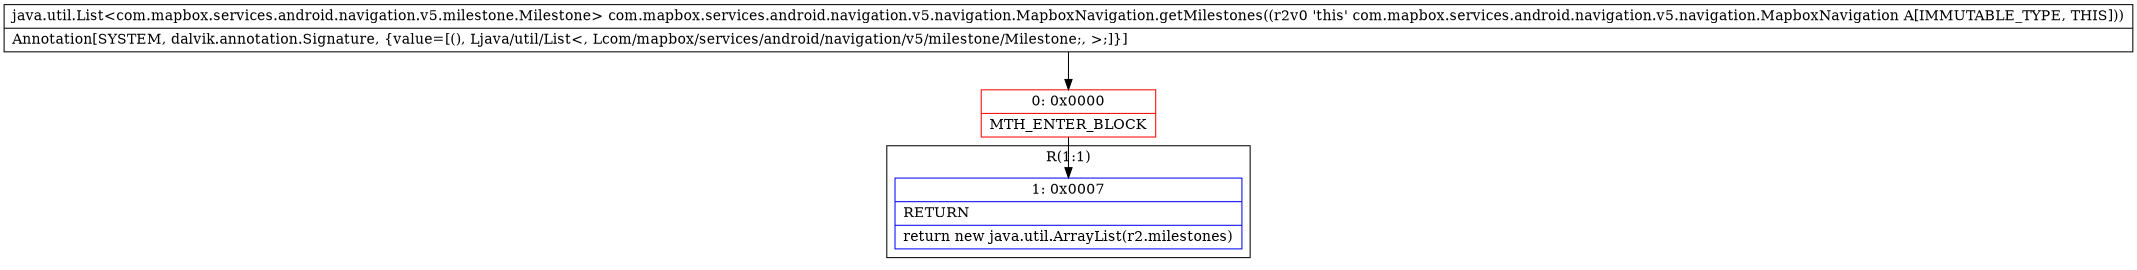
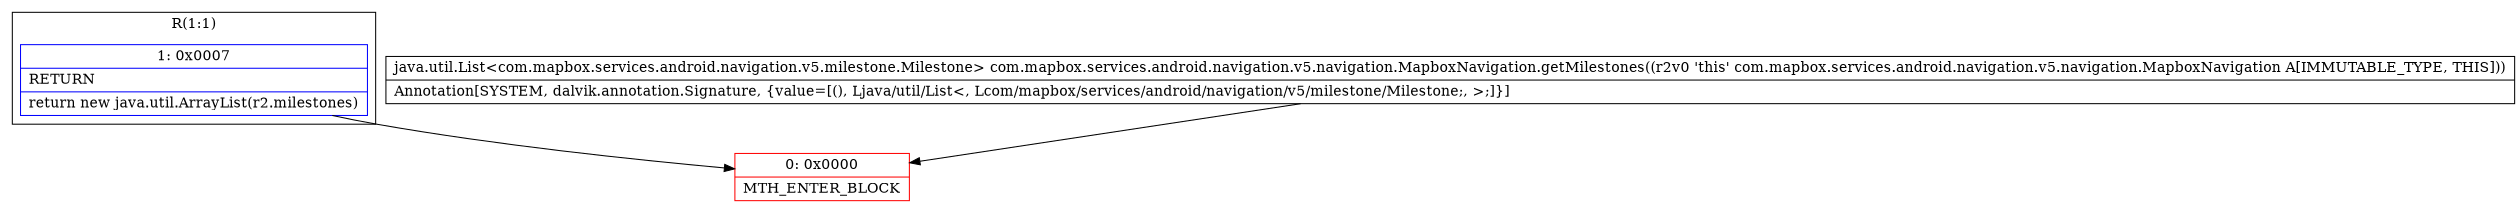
  digraph {
    node [shape=record]
    n1 [color=blue label="{1\:\ 0x0007|RETURN\l|return new java.util.ArrayList(r2.milestones)\l}"]
    n2 [color=red label="{0\:\ 0x0000|MTH_ENTER_BLOCK\l}"]
    n3 [label="{java.util.List\<com.mapbox.services.android.navigation.v5.milestone.Milestone\> com.mapbox.services.android.navigation.v5.navigation.MapboxNavigation.getMilestones((r2v0 'this' com.mapbox.services.android.navigation.v5.navigation.MapboxNavigation A[IMMUTABLE_TYPE, THIS]))  | Annotation[SYSTEM, dalvik.annotation.Signature, \{value=[(), Ljava\/util\/List\<, Lcom\/mapbox\/services\/android\/navigation\/v5\/milestone\/Milestone;, \>;]\}]\l}"]
    subgraph cluster_1 {
      label="R(1:1)"
      n1
    }
-   n2 -> n1
+   n1 -> n2
    n3 -> n2
  }
